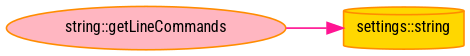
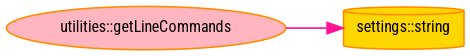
  digraph {
    rankdir=LR
    fontname="Roboto Condensed"
    node [color=darkorange fontname="Roboto Condensed" fontsize=10 style=filled]
-   n1 [fillcolor=lightpink fontcolor=black height=0.2 label="string::getLineCommands" shape=ellipse width=0.4]
+   n1 [fillcolor=lightpink fontcolor=black height=0.2 label="utilities::getLineCommands" shape=ellipse width=0.4]
    n2 [fillcolor=gold height=0.2 label="settings::string" shape=cylinder width=0.4]
    n1 -> n2 [color=deeppink fontname="Roboto Condensed" fontsize=10 labelfontname=Helvetica labelfontsize=10 style=solid]
  }
